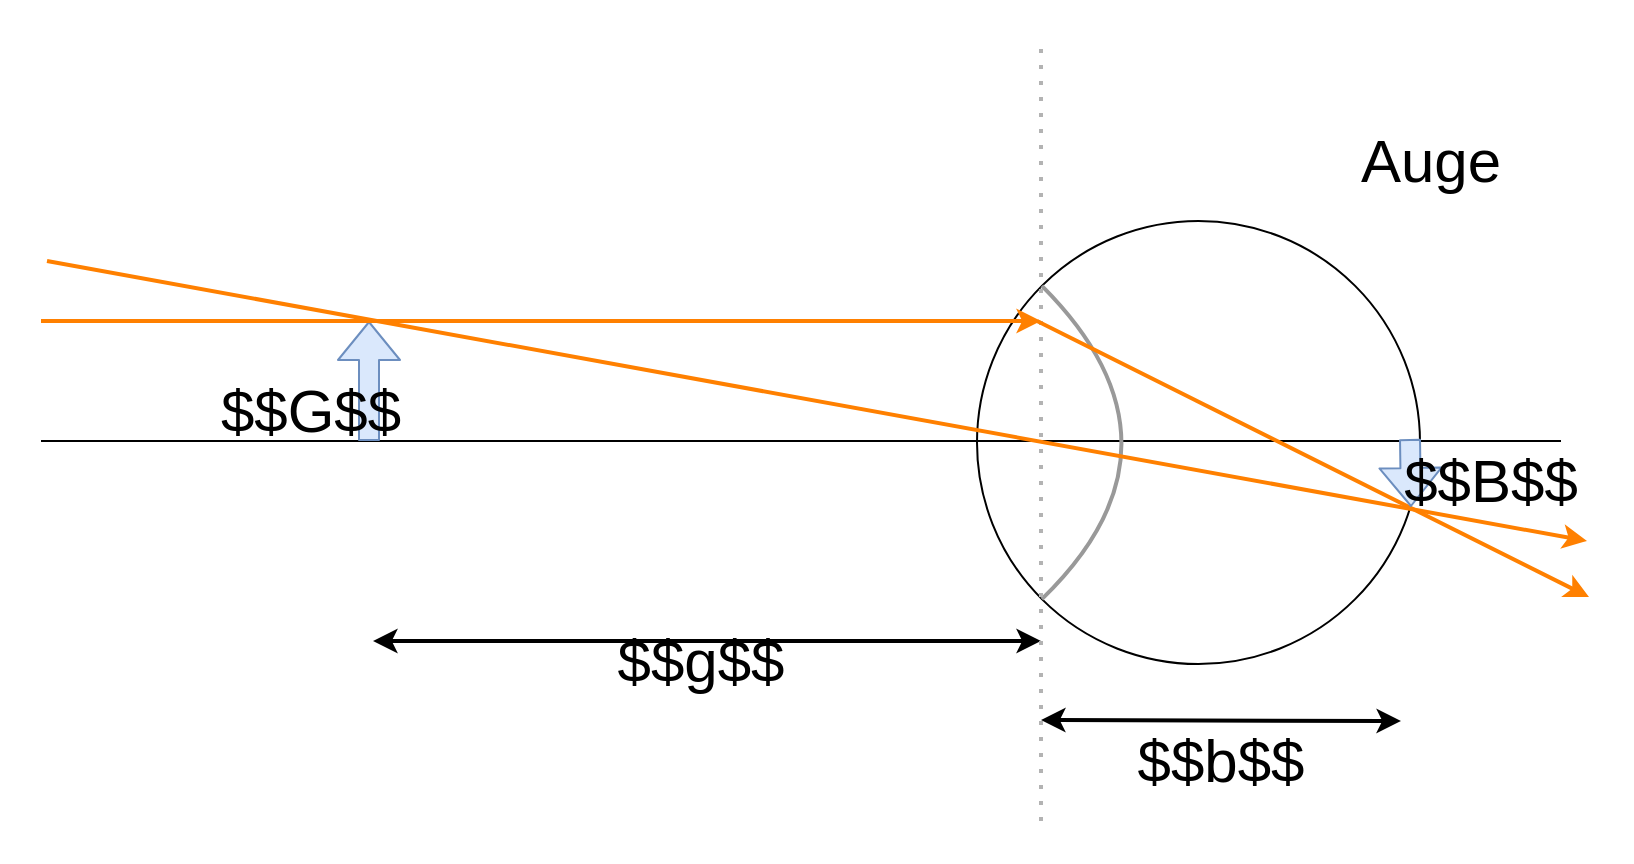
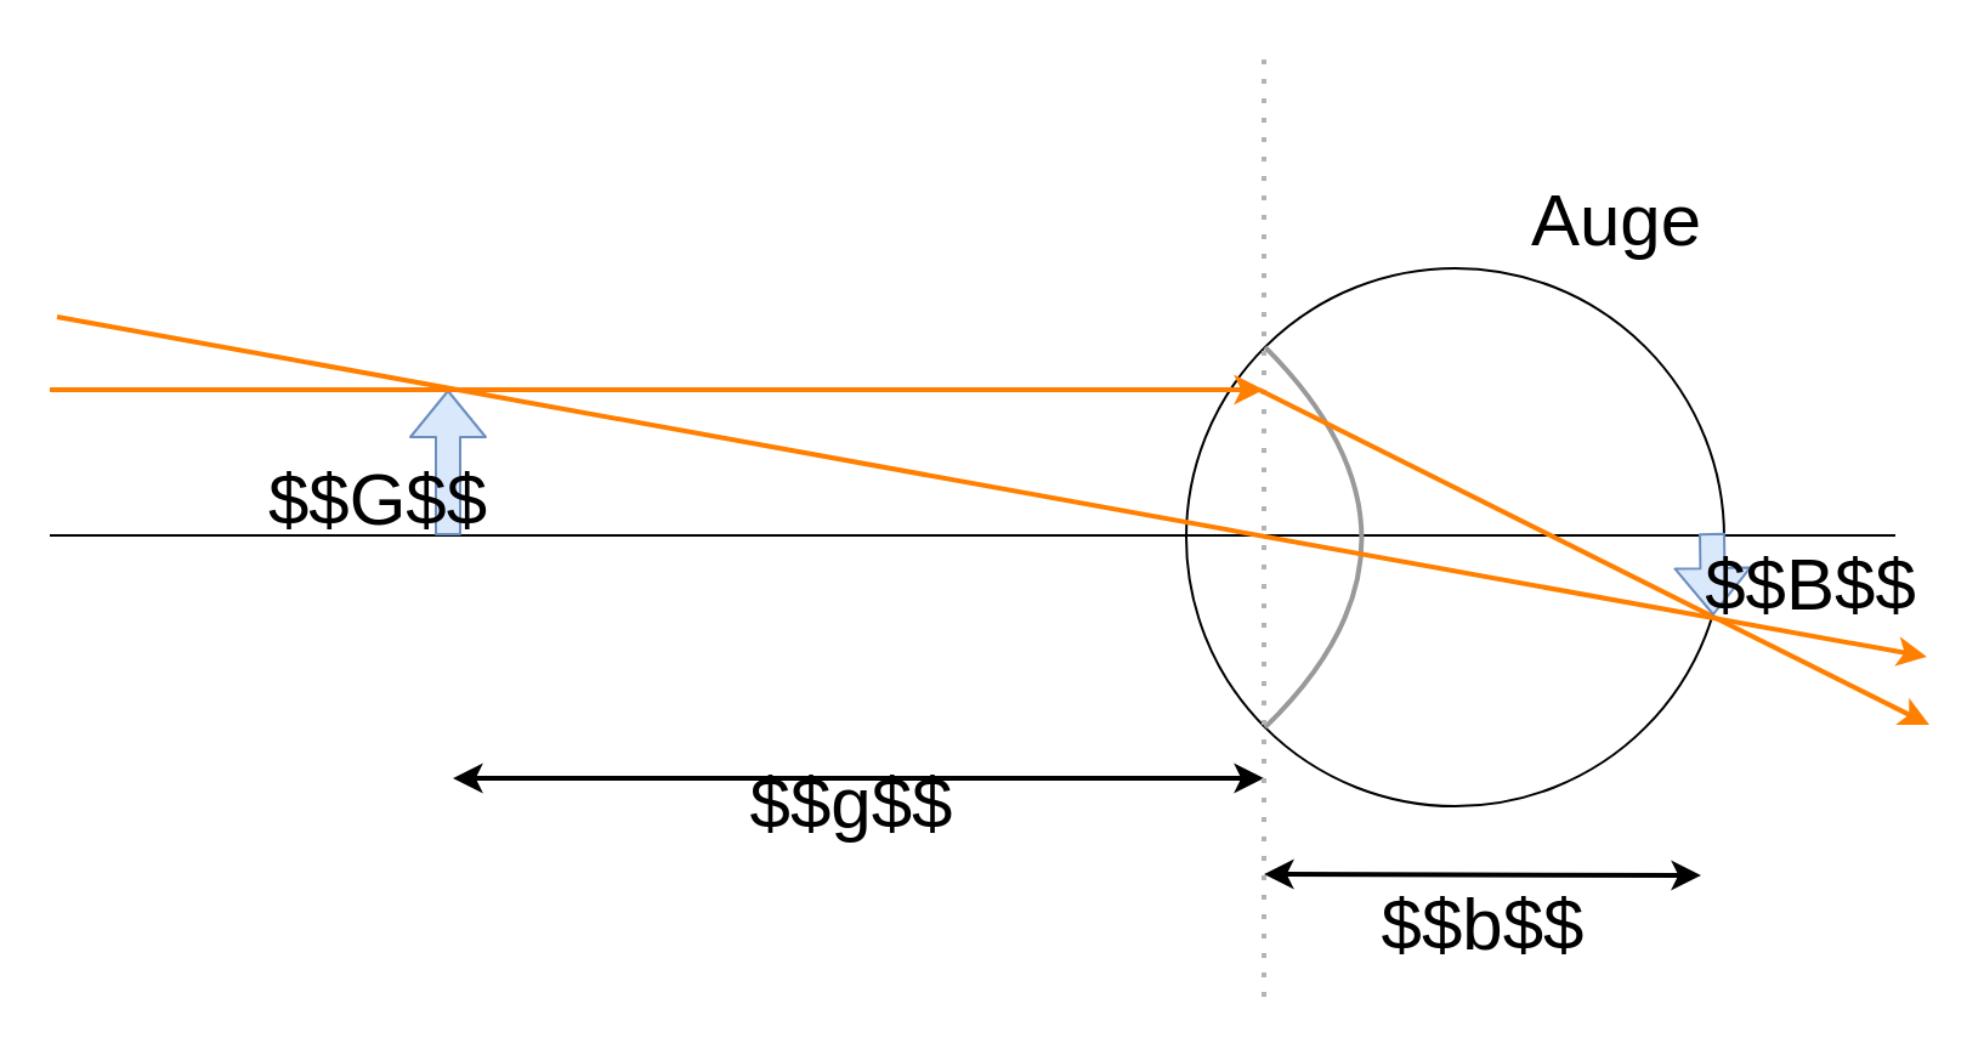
  <mxCell id="0" />
  <mxCell id="1" parent="0" />
  <mxCell id="2" value="" style="endArrow=none;html=1;strokeWidth=1;curved=1;startArrow=none;" parent="1" edge="1"><mxGeometry width="50" height="50" relative="1" as="geometry"><mxPoint x="780" y="220" as="sourcePoint" /><mxPoint x="20" y="220" as="targetPoint" /></mxGeometry></mxCell>
  <mxCell id="3" value="" style="shape=flexArrow;endArrow=classic;html=1;strokeWidth=1;curved=1;fillColor=#dae8fc;strokeColor=#6c8ebf;" parent="1" edge="1"><mxGeometry width="50" height="50" relative="1" as="geometry"><mxPoint x="184" y="220" as="sourcePoint" /><mxPoint x="184" y="160" as="targetPoint" /></mxGeometry></mxCell>
  <mxCell id="4" value="" style="endArrow=none;html=1;strokeWidth=1;curved=1;" parent="1" edge="1"><mxGeometry width="50" height="50" relative="1" as="geometry"><mxPoint x="700" y="220" as="sourcePoint" /><mxPoint x="700" y="220" as="targetPoint" /></mxGeometry></mxCell>
  <mxCell id="5" value="$$G$$" style="text;html=1;resizable=0;autosize=1;align=center;verticalAlign=middle;points=[];fillColor=none;strokeColor=none;rounded=0;fontSize=30;" parent="1" vertex="1"><mxGeometry x="100" y="185" width="110" height="40" as="geometry" /></mxCell>
  <mxCell id="6" value="" style="endArrow=classic;startArrow=classic;html=1;fontSize=30;strokeColor=#000000;strokeWidth=2;curved=1;" parent="1" edge="1"><mxGeometry width="50" height="50" relative="1" as="geometry"><mxPoint x="520" y="359.5" as="sourcePoint" /><mxPoint x="700" y="360" as="targetPoint" /></mxGeometry></mxCell>
  <mxCell id="7" value="$$g$$" style="text;html=1;resizable=0;autosize=1;align=center;verticalAlign=middle;points=[];fillColor=none;strokeColor=none;rounded=0;fontSize=30;" parent="1" vertex="1"><mxGeometry x="300" y="310" width="100" height="40" as="geometry" /></mxCell>
  <mxCell id="8" value="" style="endArrow=classic;startArrow=classic;html=1;fontSize=30;strokeColor=#000000;strokeWidth=2;curved=1;" parent="1" edge="1"><mxGeometry width="50" height="50" relative="1" as="geometry"><mxPoint x="186" y="320" as="sourcePoint" /><mxPoint x="520" y="320" as="targetPoint" /></mxGeometry></mxCell>
  <mxCell id="9" value="$$b$$" style="text;html=1;resizable=0;autosize=1;align=center;verticalAlign=middle;points=[];fillColor=none;strokeColor=none;rounded=0;fontSize=30;" parent="1" vertex="1"><mxGeometry x="560" y="360" width="100" height="40" as="geometry" /></mxCell>
  <mxCell id="10" value="" style="ellipse;whiteSpace=wrap;html=1;aspect=fixed;fontSize=30;fillColor=none;" parent="1" vertex="1"><mxGeometry x="488" y="110" width="221.5" height="221.5" as="geometry" /></mxCell>
  <mxCell id="11" value="" style="endArrow=none;html=1;fontSize=30;strokeColor=#999999;strokeWidth=2;curved=1;entryX=0;entryY=0;entryDx=0;entryDy=0;exitX=0;exitY=1;exitDx=0;exitDy=0;" parent="1" source="10" target="10" edge="1"><mxGeometry width="50" height="50" relative="1" as="geometry"><mxPoint x="190" y="321.5" as="sourcePoint" /><mxPoint x="240" y="271.5" as="targetPoint" /><Array as="points"><mxPoint x="600" y="222" /></Array></mxGeometry></mxCell>
- <mxCell id="12" value="Auge" style="text;html=1;resizable=0;autosize=1;align=center;verticalAlign=middle;points=[];fillColor=none;strokeColor=none;rounded=0;fontSize=30;" parent="1" vertex="1"><mxGeometry x="669.5" y="60" width="90" height="40" as="geometry" /></mxCell>
+ <mxCell id="12" value="Auge" style="text;html=1;resizable=0;autosize=1;align=center;verticalAlign=middle;points=[];fillColor=none;strokeColor=none;rounded=0;fontSize=30;" parent="1" vertex="1"><mxGeometry x="619.5" y="70" width="90" height="40" as="geometry" /></mxCell>
  <mxCell id="13" value="" style="endArrow=none;dashed=1;html=1;dashPattern=1 3;strokeWidth=2;rounded=0;strokeColor=#B3B3B3;" parent="1" edge="1"><mxGeometry width="50" height="50" relative="1" as="geometry"><mxPoint x="520" y="410" as="sourcePoint" /><mxPoint x="520" y="20" as="targetPoint" /></mxGeometry></mxCell>
  <mxCell id="14" value="" style="endArrow=classic;html=1;strokeWidth=2;curved=1;strokeColor=#FF8000;" parent="1" edge="1"><mxGeometry width="50" height="50" relative="1" as="geometry"><mxPoint x="23" y="130" as="sourcePoint" /><mxPoint x="793" y="270" as="targetPoint" /></mxGeometry></mxCell>
  <mxCell id="15" value="" style="endArrow=classic;html=1;strokeWidth=2;curved=1;strokeColor=#FF8000;" edge="1" parent="1"><mxGeometry width="50" height="50" relative="1" as="geometry"><mxPoint x="20" y="160" as="sourcePoint" /><mxPoint x="520" y="160" as="targetPoint" /></mxGeometry></mxCell>
  <mxCell id="16" value="" style="endArrow=classic;html=1;strokeWidth=2;curved=1;strokeColor=#FF8000;" edge="1" parent="1"><mxGeometry width="50" height="50" relative="1" as="geometry"><mxPoint x="518" y="160" as="sourcePoint" /><mxPoint x="794" y="298" as="targetPoint" /></mxGeometry></mxCell>
  <mxCell id="17" value="" style="shape=flexArrow;endArrow=classic;html=1;strokeWidth=1;curved=1;fillColor=#dae8fc;strokeColor=#6c8ebf;" edge="1" parent="1"><mxGeometry width="50" height="50" relative="1" as="geometry"><mxPoint x="704.5" y="219" as="sourcePoint" /><mxPoint x="705" y="253" as="targetPoint" /></mxGeometry></mxCell>
  <mxCell id="18" value="$$B$$" style="text;html=1;resizable=0;autosize=1;align=center;verticalAlign=middle;points=[];fillColor=none;strokeColor=none;rounded=0;fontSize=30;" vertex="1" parent="1"><mxGeometry x="695" y="220" width="100" height="40" as="geometry" /></mxCell>
